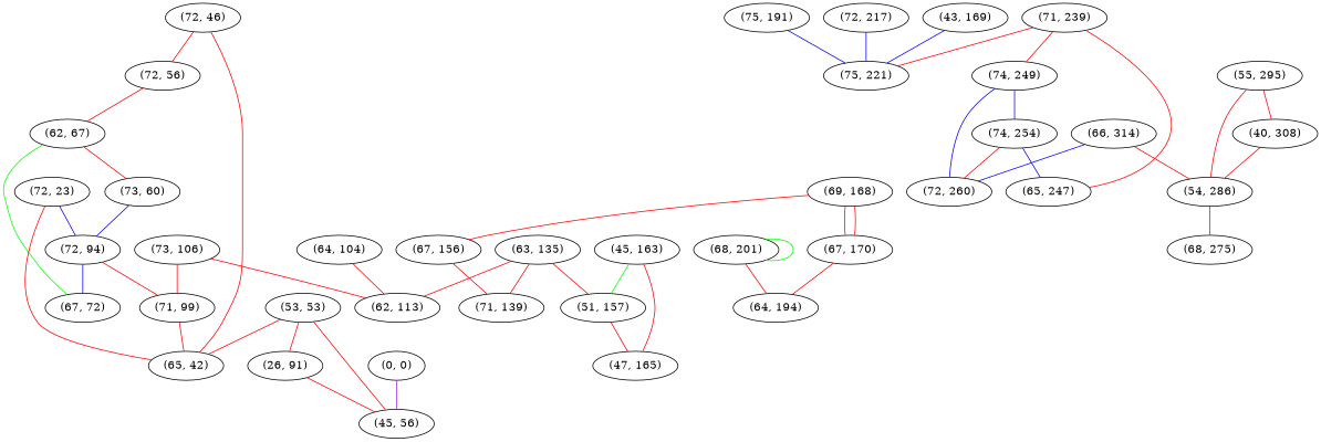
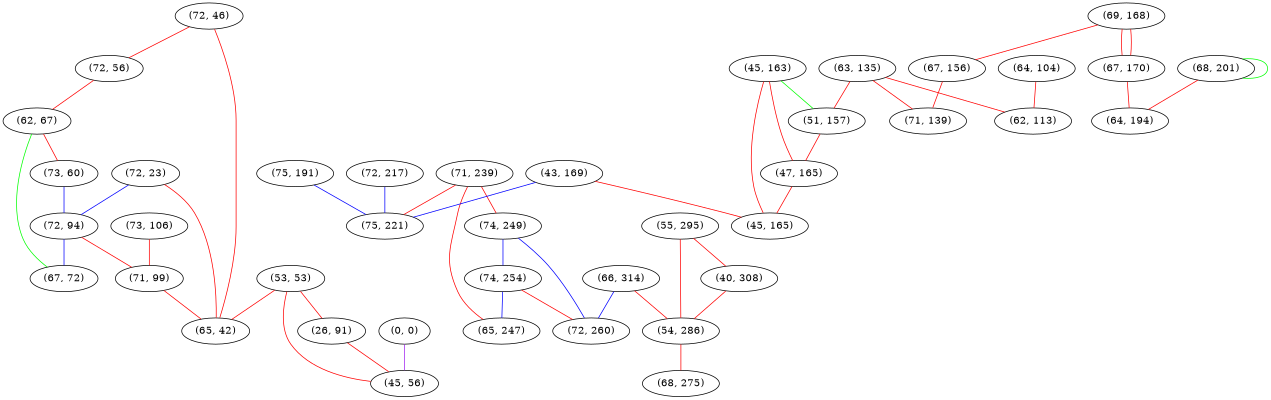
  graph {
    edge [color=red weight=1]
    "(72, 46)"
    "(72, 56)"
    "(65, 42)"
    "(62, 67)"
    "(73, 60)"
    "(72, 94)"
    "(67, 72)"
    "(53, 53)"
    "(26, 91)"
    "(45, 56)"
    "(75, 191)"
    "(75, 221)"
    "(71, 99)"
    "(71, 239)"
    "(74, 249)"
    "(65, 247)"
    "(72, 260)"
    "(74, 254)"
    "(0, 0)"
    "(55, 295)"
    "(40, 308)"
    "(54, 286)"
    "(68, 275)"
    "(63, 135)"
    "(51, 157)"
    "(71, 139)"
    "(62, 113)"
    "(47, 165)"
    "(73, 106)"
    "(45, 163)"
+   "(45, 165)"
    "(69, 168)"
    "(67, 170)"
    "(67, 156)"
    "(64, 194)"
    "(66, 314)"
    "(72, 217)"
    "(72, 23)"
    "(43, 169)"
    "(68, 201)"
    "(64, 104)"
    "(72, 46)" -- "(72, 56)"
    "(72, 46)" -- "(65, 42)"
    "(72, 56)" -- "(62, 67)"
    "(62, 67)" -- "(73, 60)"
    "(62, 67)" -- "(67, 72)" [color=green weight=2]
    "(73, 60)" -- "(72, 94)" [color=blue weight=3]
    "(72, 94)" -- "(67, 72)" [color=blue weight=3]
    "(72, 94)" -- "(71, 99)"
    "(53, 53)" -- "(65, 42)"
    "(53, 53)" -- "(26, 91)"
    "(53, 53)" -- "(45, 56)"
    "(26, 91)" -- "(45, 56)"
    "(75, 191)" -- "(75, 221)" [color=blue weight=3]
    "(71, 99)" -- "(65, 42)"
    "(71, 239)" -- "(75, 221)"
    "(71, 239)" -- "(74, 249)"
    "(71, 239)" -- "(65, 247)"
    "(74, 249)" -- "(72, 260)" [color=blue weight=3]
    "(74, 249)" -- "(74, 254)" [color=blue weight=3]
    "(74, 254)" -- "(65, 247)" [color=blue weight=3]
    "(74, 254)" -- "(72, 260)"
    "(0, 0)" -- "(45, 56)" [color=purple weight=4]
    "(55, 295)" -- "(40, 308)"
    "(55, 295)" -- "(54, 286)"
    "(40, 308)" -- "(54, 286)"
    "(54, 286)" -- "(68, 275)"
    "(63, 135)" -- "(51, 157)"
    "(63, 135)" -- "(71, 139)"
    "(63, 135)" -- "(62, 113)"
    "(51, 157)" -- "(47, 165)"
+   "(47, 165)" -- "(45, 165)"
    "(73, 106)" -- "(71, 99)"
-   "(73, 106)" -- "(62, 113)"
    "(45, 163)" -- "(51, 157)" [color=green weight=2]
    "(45, 163)" -- "(47, 165)"
+   "(45, 163)" -- "(45, 165)"
    "(69, 168)" -- "(67, 170)"
    "(69, 168)" -- "(67, 170)"
    "(69, 168)" -- "(67, 156)"
    "(67, 170)" -- "(64, 194)"
    "(67, 156)" -- "(71, 139)"
    "(66, 314)" -- "(72, 260)" [color=blue weight=3]
    "(66, 314)" -- "(54, 286)"
    "(72, 217)" -- "(75, 221)" [color=blue weight=3]
    "(72, 23)" -- "(65, 42)"
    "(72, 23)" -- "(72, 94)" [color=blue weight=3]
    "(43, 169)" -- "(75, 221)" [color=blue weight=3]
+   "(43, 169)" -- "(45, 165)"
    "(68, 201)" -- "(64, 194)"
    "(68, 201)" -- "(68, 201)" [color=green weight=2]
    "(64, 104)" -- "(62, 113)"
  }
